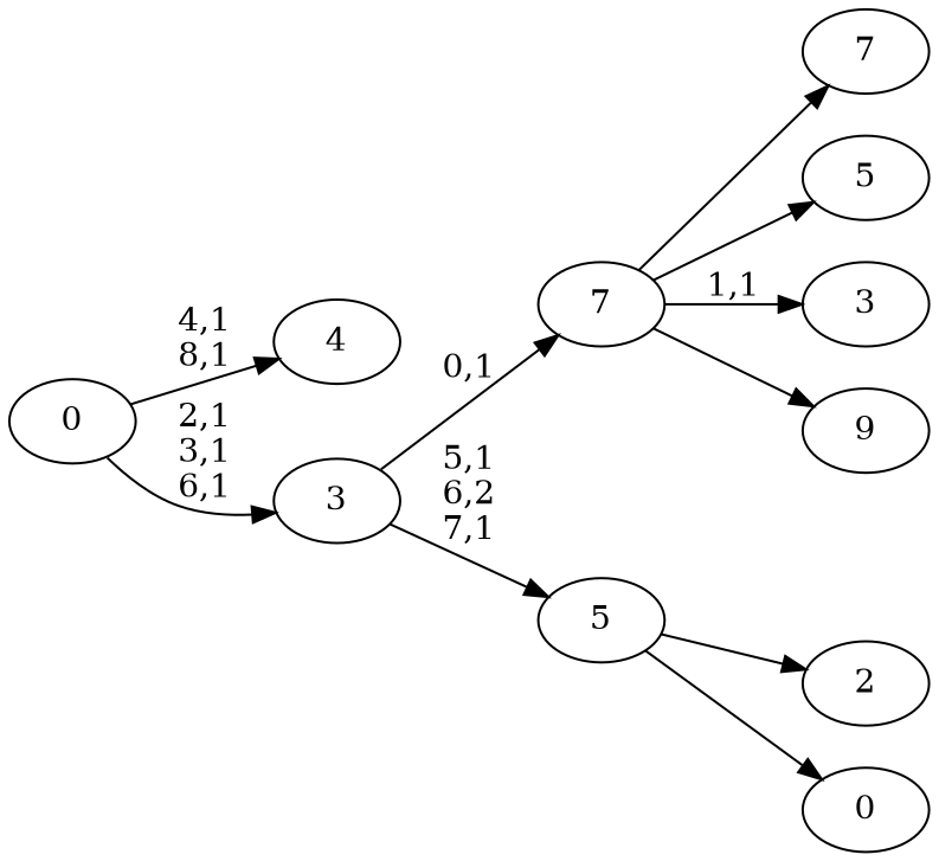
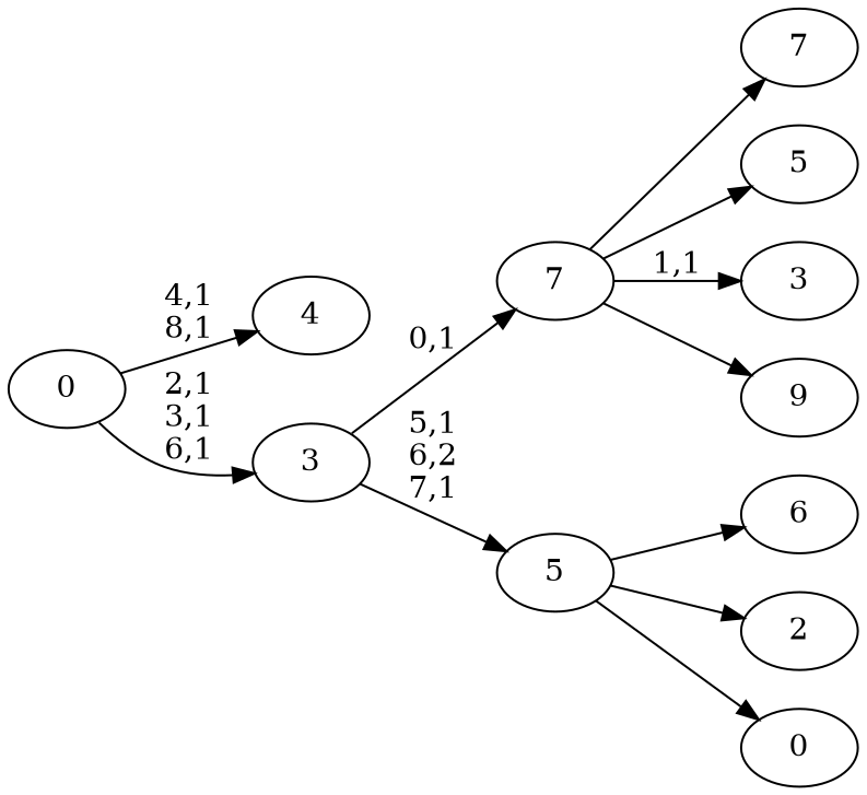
  digraph {
    rankdir=LR
    n1 [label=7]
+   n2 [label=6]
    n3 [label=5]
    n4 [label=4]
    n5 [label=3]
    n6 [label=2]
    n7 [label=9]
    7
    n9 [label=0]
    5
    3
    0
    7 -> n1
    7 -> n3
    7 -> n5 [label="1,1"]
    7 -> n7
+   5 -> n2
    5 -> n6
    5 -> n9
    3 -> 7 [label="0,1"]
    3 -> 5 [label="5,1\n6,2\n7,1"]
    0 -> n4 [label="4,1\n8,1"]
    0 -> 3 [label="2,1\n3,1\n6,1"]
  }
